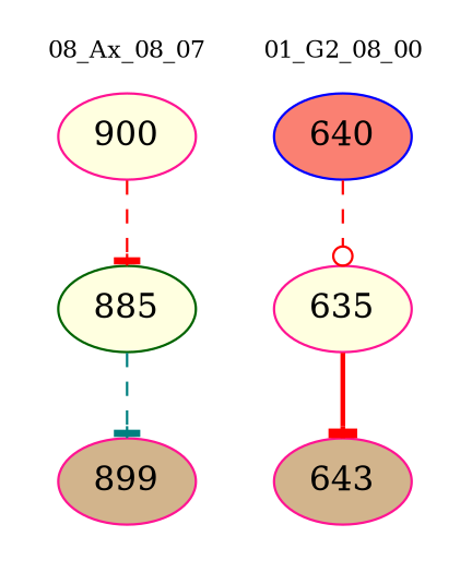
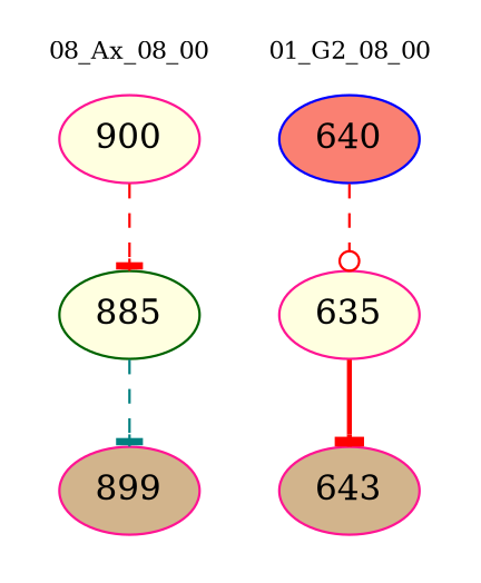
  digraph {
    node [color=deeppink fillcolor=lightyellow style=filled]
    edge [arrowhead=tee color=red style=dashed]
    n1 [label=900]
    n2 [color=darkgreen label=885]
    n3 [fillcolor=tan label=899]
    n4 [color=blue fillcolor=salmon label=640]
    n5 [label=635]
    n6 [fillcolor=tan label=643]
    subgraph cluster_1 {
      color=white
      fontsize=10
-     label="08_Ax_08_07"
+     label="08_Ax_08_00"
      n1
      n2
      n3
    }
    subgraph cluster_2 {
      color=white
      fontsize=10
      label="01_G2_08_00"
      n4
      n5
      n6
    }
    n1 -> n2
    n2 -> n3 [color=teal]
    n4 -> n5 [arrowhead=odot]
    n5 -> n6 [style=bold]
  }
